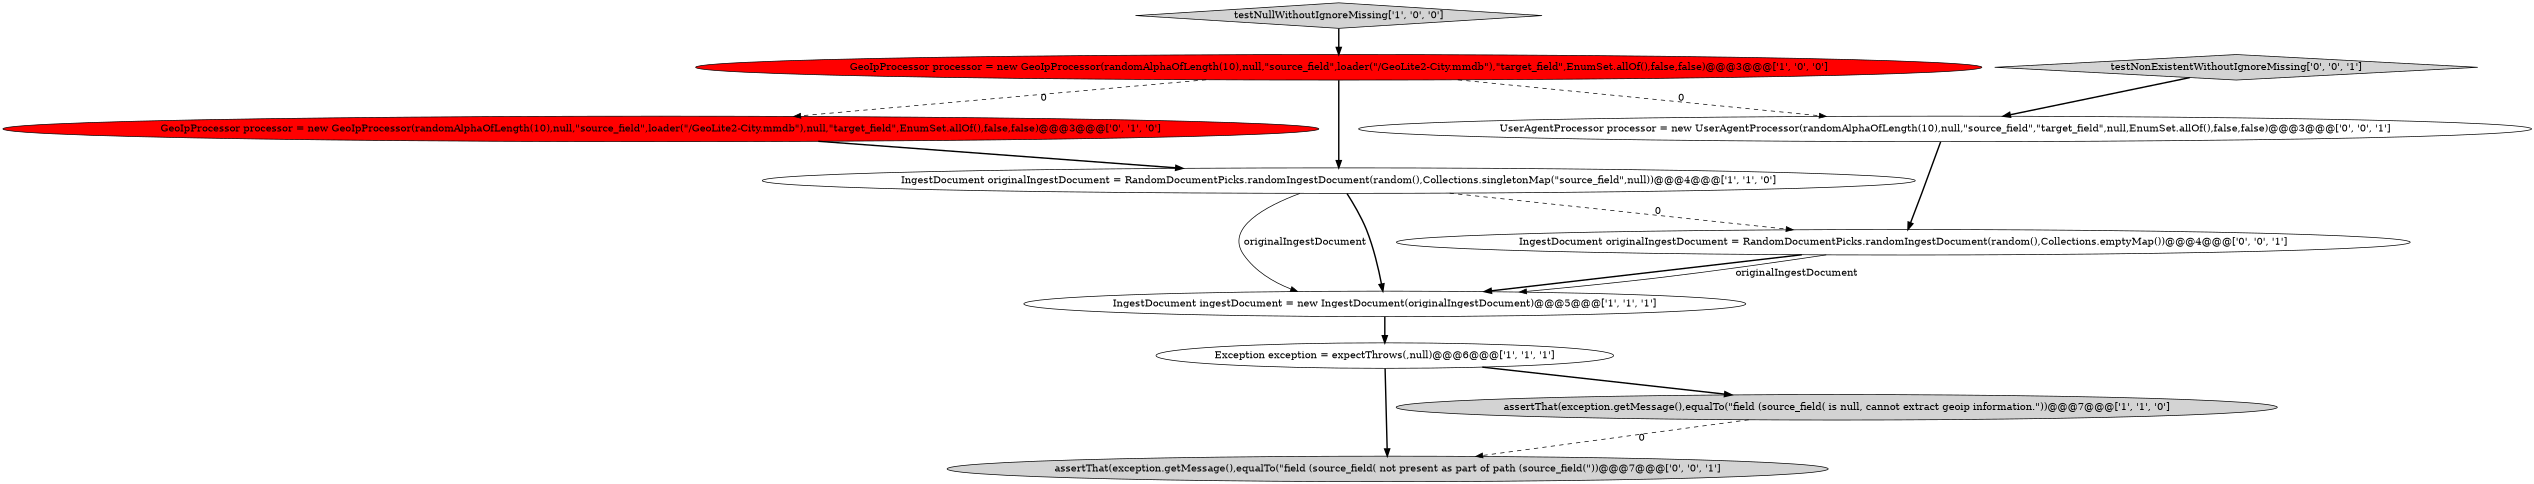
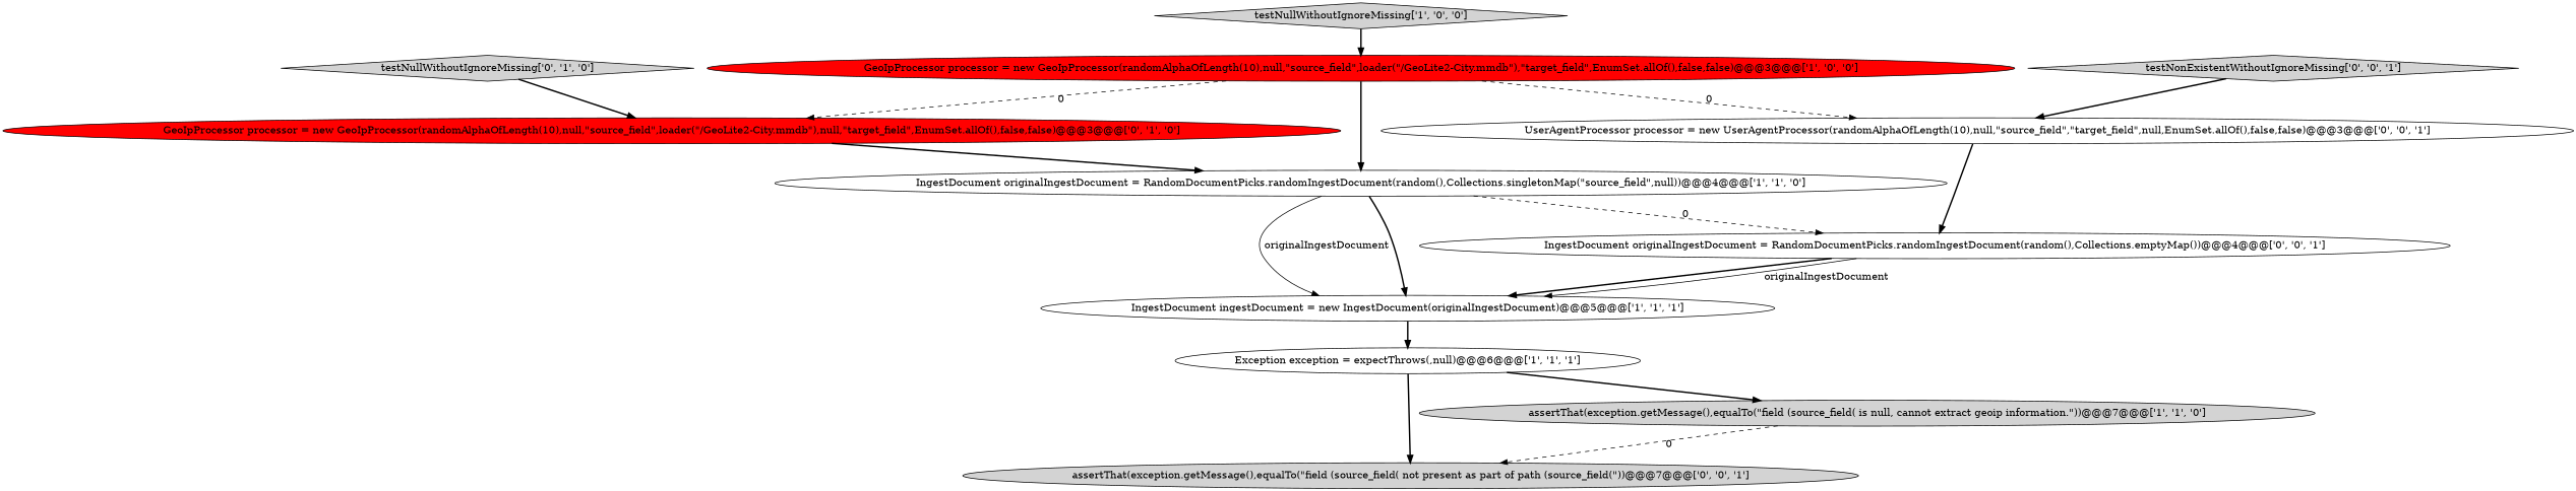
  digraph {
    node [fillcolor=white shape=ellipse style=filled]
    edge [style=bold]
    n1 [label="Exception exception = expectThrows(,null)@@@6@@@['1', '1', '1']"]
    n2 [fillcolor=lightgray label="assertThat(exception.getMessage(),equalTo(\"field (source_field( not present as part of path (source_field(\"))@@@7@@@['0', '0', '1']"]
    n3 [fillcolor=lightgray label="assertThat(exception.getMessage(),equalTo(\"field (source_field( is null, cannot extract geoip information.\"))@@@7@@@['1', '1', '0']"]
+   n4 [fillcolor=lightgray label="testNullWithoutIgnoreMissing['0', '1', '0']" shape=diamond]
    n5 [fillcolor=red label="GeoIpProcessor processor = new GeoIpProcessor(randomAlphaOfLength(10),null,\"source_field\",loader(\"/GeoLite2-City.mmdb\"),null,\"target_field\",EnumSet.allOf(),false,false)@@@3@@@['0', '1', '0']"]
    n6 [fillcolor=red label="GeoIpProcessor processor = new GeoIpProcessor(randomAlphaOfLength(10),null,\"source_field\",loader(\"/GeoLite2-City.mmdb\"),\"target_field\",EnumSet.allOf(),false,false)@@@3@@@['1', '0', '0']"]
    n7 [label="UserAgentProcessor processor = new UserAgentProcessor(randomAlphaOfLength(10),null,\"source_field\",\"target_field\",null,EnumSet.allOf(),false,false)@@@3@@@['0', '0', '1']"]
    n8 [label="IngestDocument originalIngestDocument = RandomDocumentPicks.randomIngestDocument(random(),Collections.singletonMap(\"source_field\",null))@@@4@@@['1', '1', '0']"]
    n9 [fillcolor=lightgray label="testNonExistentWithoutIgnoreMissing['0', '0', '1']" shape=diamond]
    n10 [fillcolor=lightgray label="testNullWithoutIgnoreMissing['1', '0', '0']" shape=diamond]
    n11 [label="IngestDocument originalIngestDocument = RandomDocumentPicks.randomIngestDocument(random(),Collections.emptyMap())@@@4@@@['0', '0', '1']"]
    n12 [label="IngestDocument ingestDocument = new IngestDocument(originalIngestDocument)@@@5@@@['1', '1', '1']"]
    n1 -> n2
    n1 -> n3
    n3 -> n2 [label=0 style=dashed]
+   n4 -> n5
    n5 -> n8
    n6 -> n5 [label=0 style=dashed]
    n6 -> n7 [label=0 style=dashed]
    n6 -> n8
    n7 -> n11
    n8 -> n11 [label=0 style=dashed]
    n8 -> n12 [label=originalIngestDocument style=solid]
    n8 -> n12
    n9 -> n7
    n10 -> n6
    n11 -> n12
    n11 -> n12 [label=originalIngestDocument style=solid]
    n12 -> n1
  }
